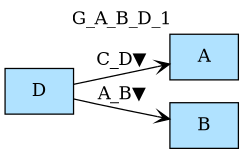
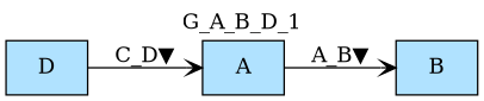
  digraph {
    label=G_A_B_D_1
    labelfontsize=12
    labelloc=tl
    rankdir=LR
    node [fillcolor=lightskyblue1 shape=box style=filled]
    edge [arrowhead=vee]
    n1 [label=D]
    n2 [label=A]
    n3 [label=B]
    n1 -> n2 [label="C_D▼"]
-   n1 -> n3 [label="A_B▼"]
+   n2 -> n3 [label="A_B▼"]
  }
